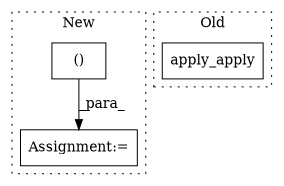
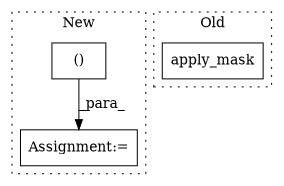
  digraph {
    node [shape=box]
    n1 [a=106 l=61 label="()" s=1537]
    n2 [a=7 l=7 label="Assignment:=" s=1530]
-   n3 [a=32 l="11,1" label=apply_apply s="1916,1933"]
+   n3 [a=32 l="11,1" label=apply_mask s="1916,1933"]
    subgraph cluster_1 {
      label=New
      style=dotted
      n1
      n2
    }
    subgraph cluster_2 {
      label=Old
      style=dotted
      n3
    }
    n1 -> n2 [label=_para_]
  }
